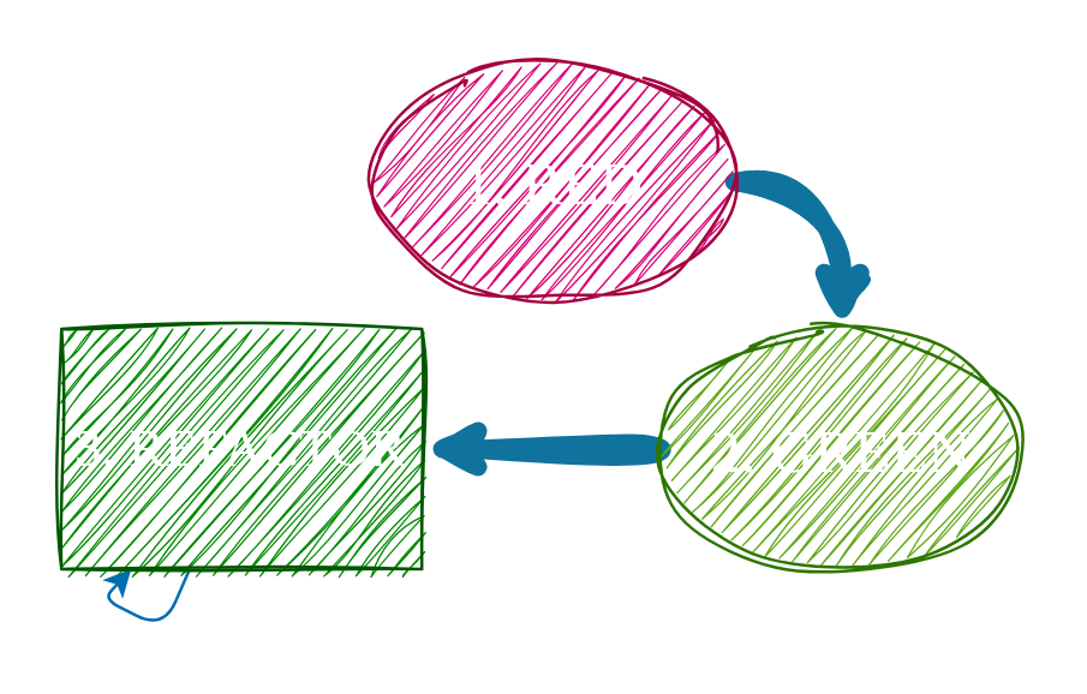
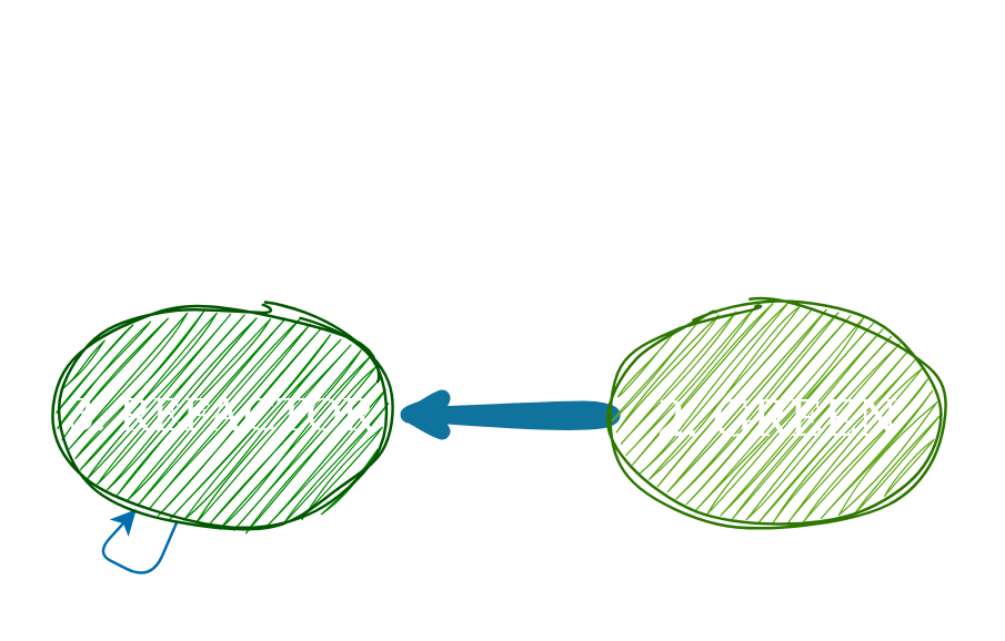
  <mxCell id="0" />
  <mxCell id="1" parent="0" />
- <mxCell id="2" style="edgeStyle=orthogonalEdgeStyle;curved=1;sketch=1;hachureGap=4;jiggle=2;curveFitting=1;html=1;exitX=1;exitY=0.5;exitDx=0;exitDy=0;entryX=0.5;entryY=0;entryDx=0;entryDy=0;strokeWidth=6;fontFamily=Architects Daughter;fontSource=https%3A%2F%2Ffonts.googleapis.com%2Fcss%3Ffamily%3DArchitects%2BDaughter;fontSize=16;fillColor=#b1ddf0;strokeColor=#10739e;" parent="1" source="3" target="5" edge="1"><mxGeometry relative="1" as="geometry" /></mxCell>
- <mxCell id="3" value="&lt;font style=&quot;font-size: 20px;&quot; data-font-src=&quot;https://fonts.googleapis.com/css?family=Architects+Daughter&quot; face=&quot;Architects Daughter&quot;&gt;1. RED&lt;/font&gt;" style="ellipse;whiteSpace=wrap;html=1;fillColor=#d80073;fontColor=#ffffff;strokeColor=#A50040;rounded=0;sketch=1;curveFitting=1;jiggle=2;" parent="1" vertex="1"><mxGeometry x="124" y="20" width="120" height="80" as="geometry" /></mxCell>
  <mxCell id="4" style="edgeStyle=orthogonalEdgeStyle;curved=1;sketch=1;hachureGap=4;jiggle=2;curveFitting=1;html=1;strokeWidth=6;fontFamily=Architects Daughter;fontSource=https%3A%2F%2Ffonts.googleapis.com%2Fcss%3Ffamily%3DArchitects%2BDaughter;fontSize=16;fillColor=#b1ddf0;strokeColor=#10739e;" parent="1" source="5" target="7" edge="1"><mxGeometry relative="1" as="geometry" /></mxCell>
  <mxCell id="5" value="&lt;font style=&quot;font-size: 20px;&quot; face=&quot;Architects Daughter&quot;&gt;2. GREEN&lt;/font&gt;" style="ellipse;whiteSpace=wrap;html=1;fillColor=#60a917;fontColor=#ffffff;strokeColor=#2D7600;rounded=0;sketch=1;curveFitting=1;jiggle=2;" parent="1" vertex="1"><mxGeometry x="220" y="109" width="120" height="80" as="geometry" /></mxCell>
  <mxCell id="6" style="edgeStyle=none;html=1;fillColor=#1ba1e2;strokeColor=#006EAF;" edge="1" parent="1" source="7" target="7"><mxGeometry relative="1" as="geometry"><mxPoint x="34" y="199" as="targetPoint" /><Array as="points"><mxPoint x="54" y="209" /><mxPoint x="34" y="199" /></Array></mxGeometry></mxCell>
- <mxCell id="7" value="&lt;font style=&quot;font-size: 18px;&quot; data-font-src=&quot;https://fonts.googleapis.com/css?family=Architects+Daughter&quot; face=&quot;Architects Daughter&quot;&gt;3. REFACTOR&lt;/font&gt;" style="whiteSpace=wrap;html=1;fillColor=#008a00;fontColor=#ffffff;strokeColor=#005700;sketch=1;curveFitting=1;jiggle=2;rounded=0;" parent="1" vertex="1"><mxGeometry x="20" y="109" width="120" height="80" as="geometry" /></mxCell>
+ <mxCell id="7" value="&lt;font style=&quot;font-size: 18px;&quot; data-font-src=&quot;https://fonts.googleapis.com/css?family=Architects+Daughter&quot; face=&quot;Architects Daughter&quot;&gt;3. REFACTOR&lt;/font&gt;" style="ellipse;whiteSpace=wrap;html=1;fillColor=#008a00;fontColor=#ffffff;strokeColor=#005700;rounded=0;sketch=1;curveFitting=1;jiggle=2;" parent="1" vertex="1"><mxGeometry x="20" y="109" width="120" height="80" as="geometry" /></mxCell>
